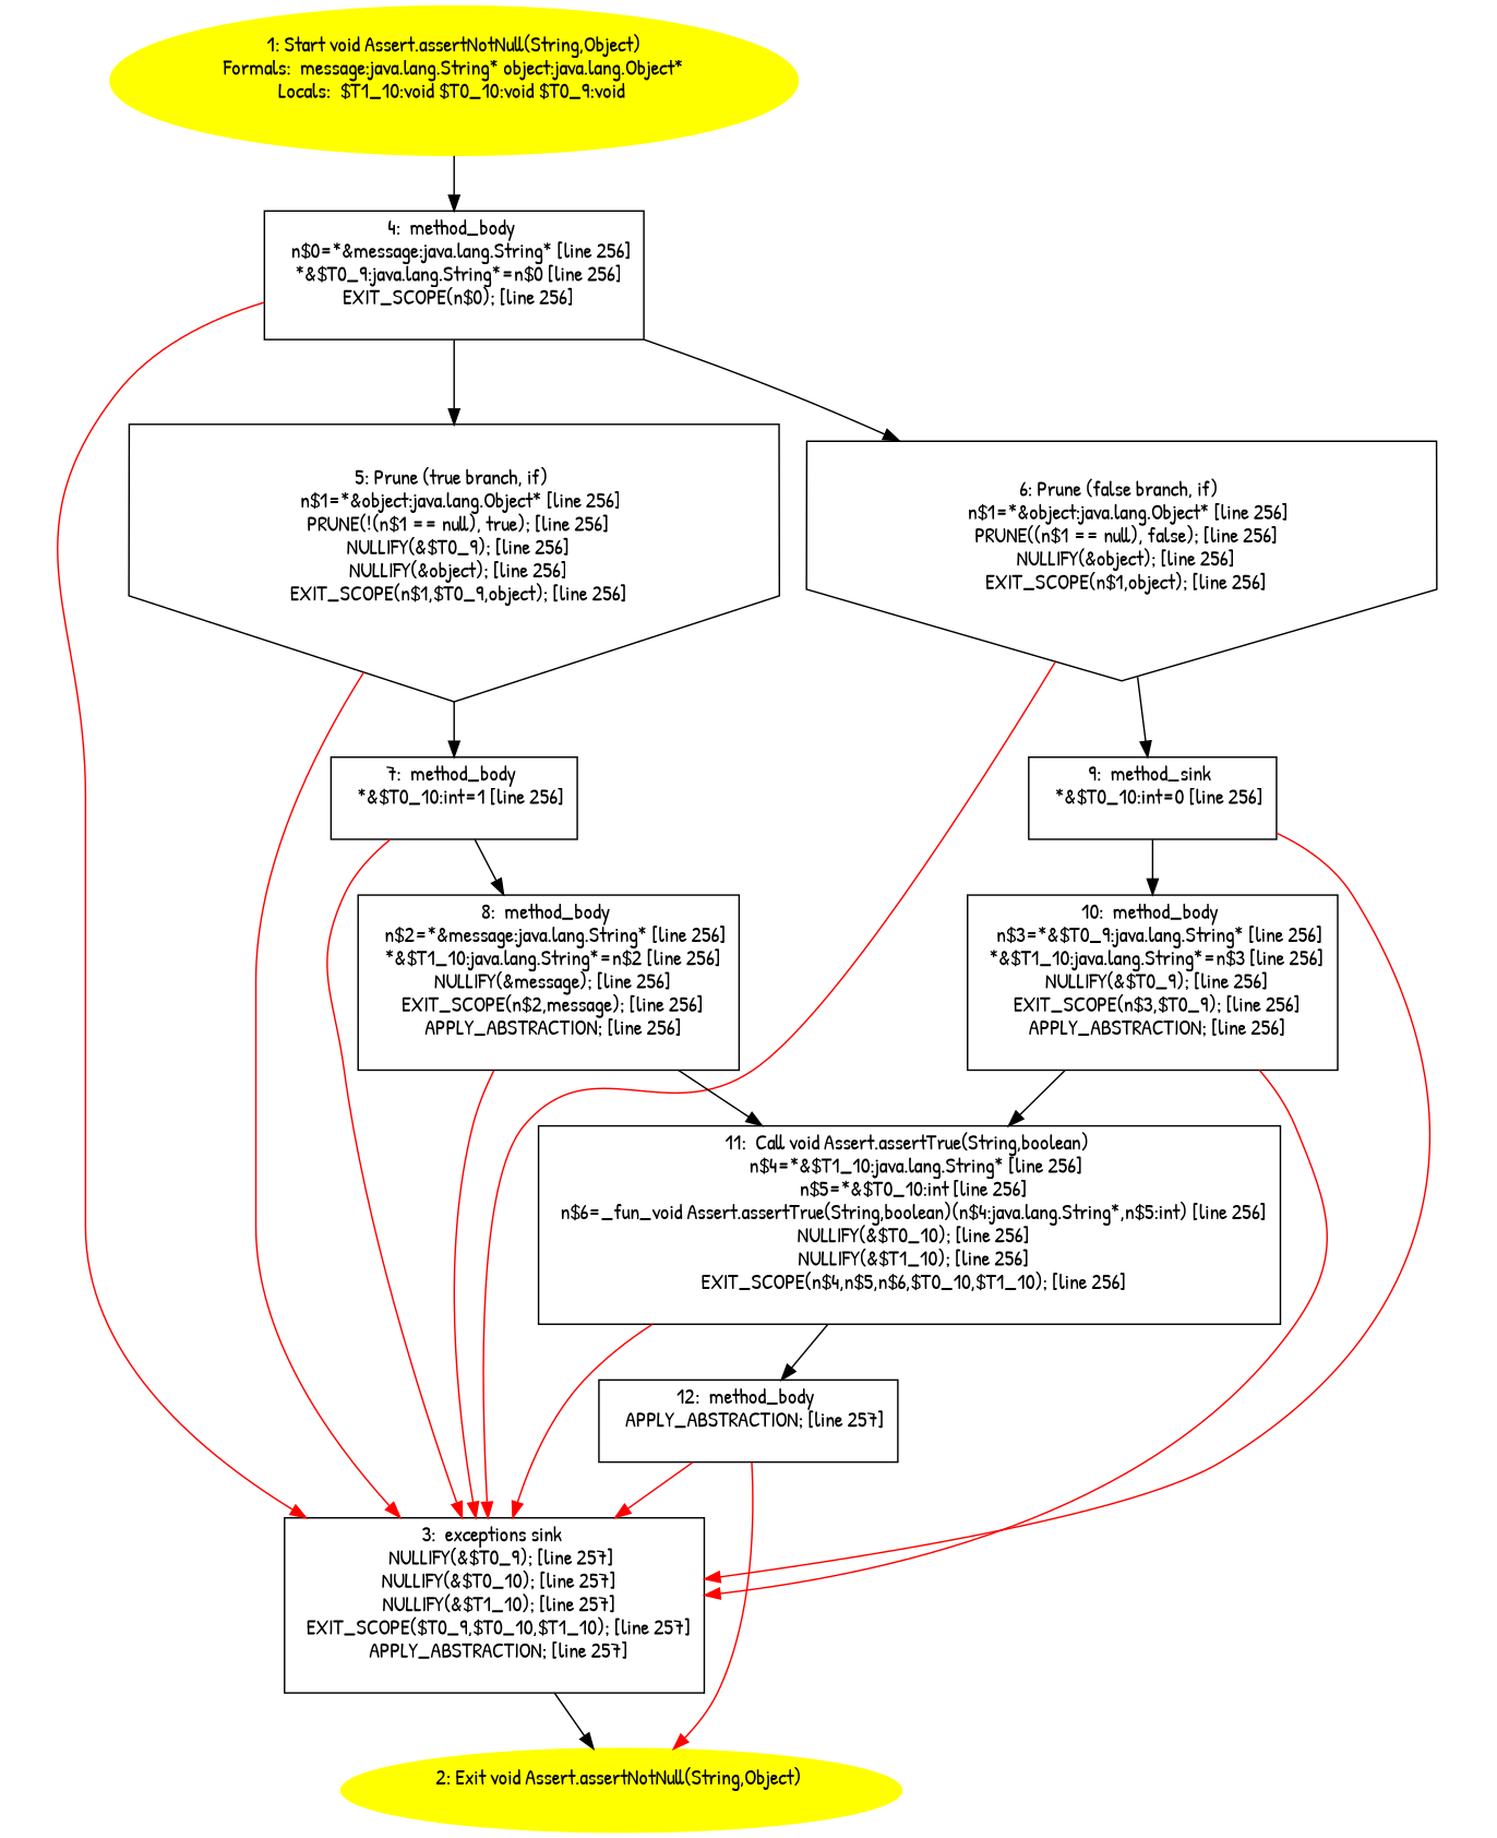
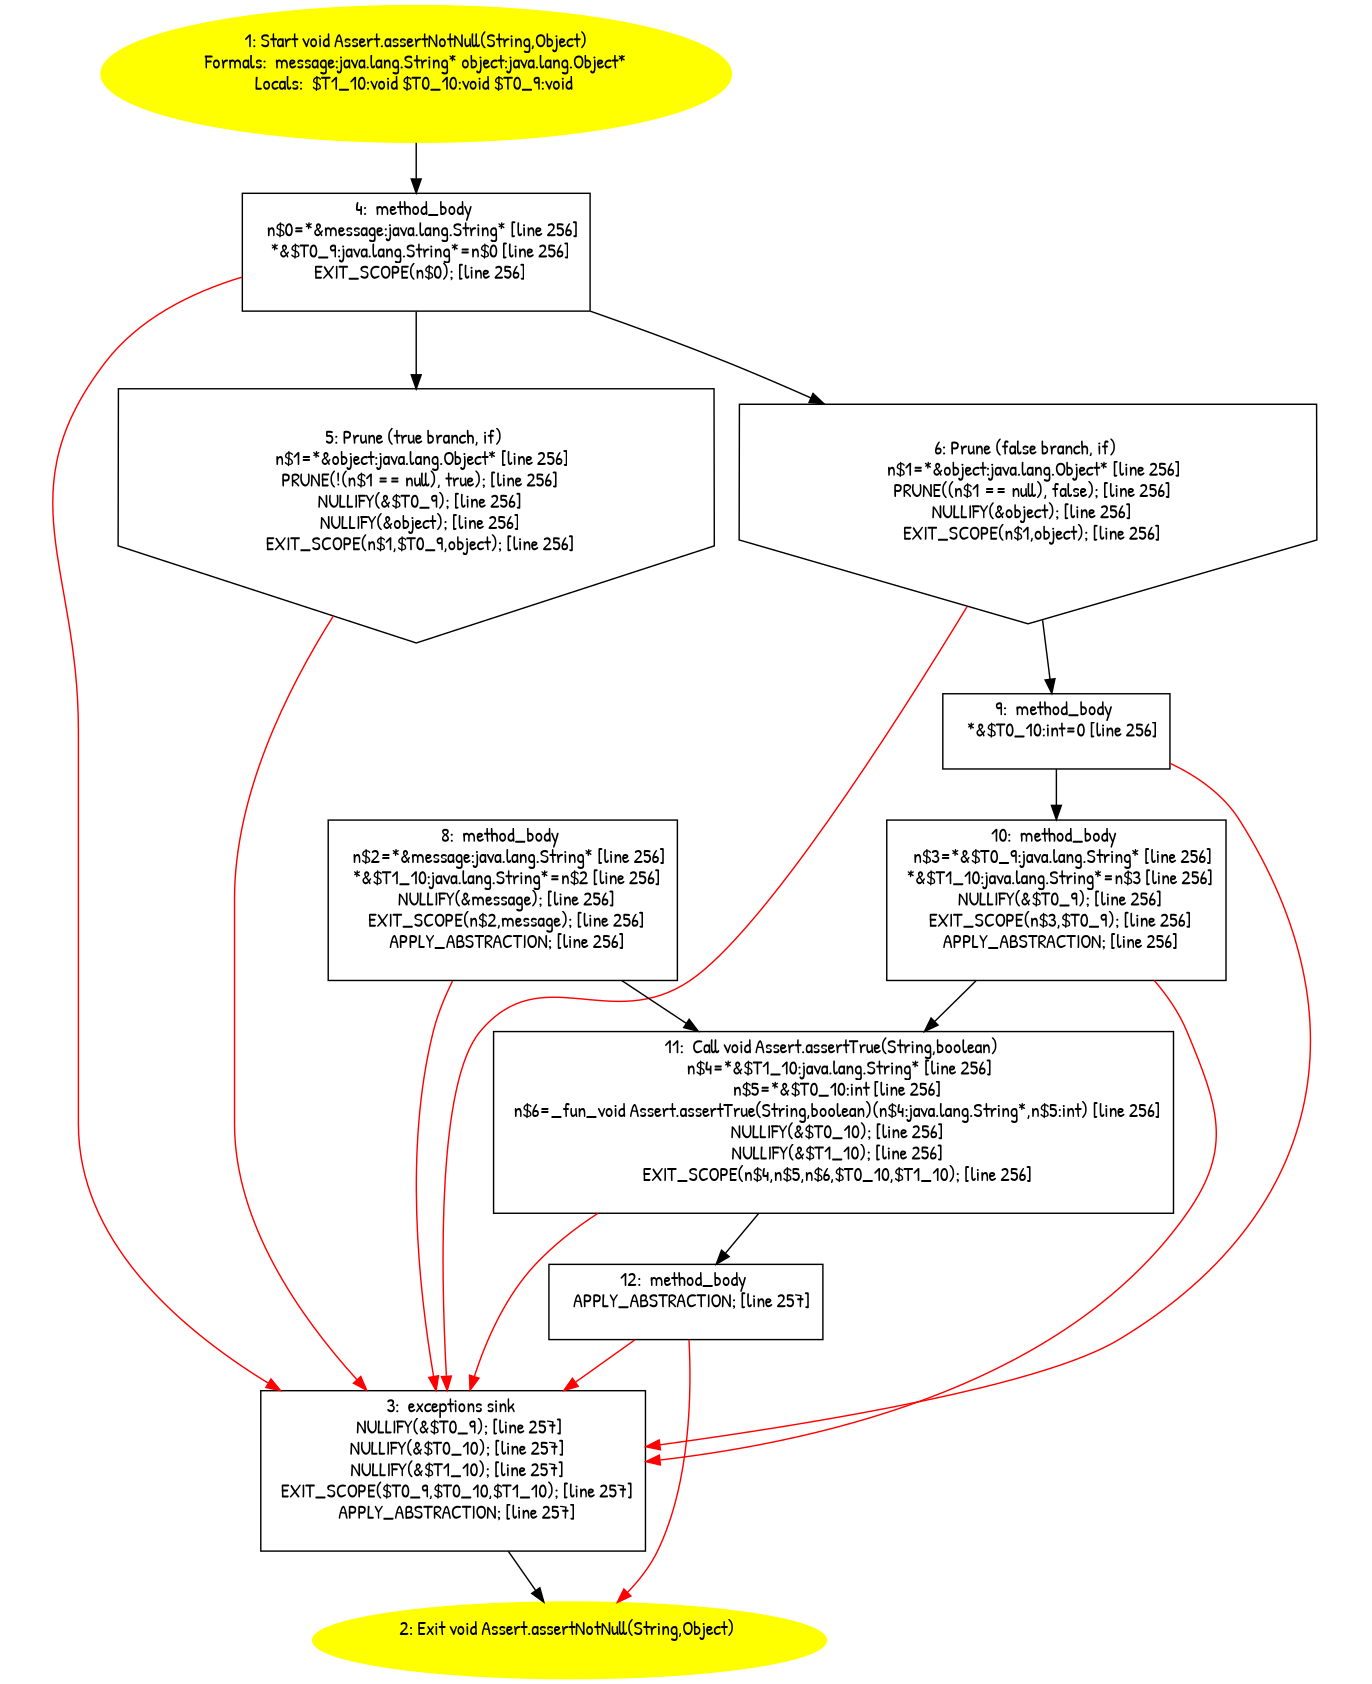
  digraph {
    fontname="Patrick Hand"
    node [fontname="Patrick Hand" shape=box]
    edge [fontname="Patrick Hand"]
    n1 [color=yellow label="1: Start void Assert.assertNotNull(String,Object)\nFormals:  message:java.lang.String* object:java.lang.Object*\nLocals:  $T1_10:void $T0_10:void $T0_9:void \n  " style=filled shape=""]
    n2 [label="4:  method_body \n   n$0=*&message:java.lang.String* [line 256]\n  *&$T0_9:java.lang.String*=n$0 [line 256]\n  EXIT_SCOPE(n$0); [line 256]\n "]
    n3 [label="3:  exceptions sink \n   NULLIFY(&$T0_9); [line 257]\n  NULLIFY(&$T0_10); [line 257]\n  NULLIFY(&$T1_10); [line 257]\n  EXIT_SCOPE($T0_9,$T0_10,$T1_10); [line 257]\n  APPLY_ABSTRACTION; [line 257]\n "]
    n4 [label="5: Prune (true branch, if) \n   n$1=*&object:java.lang.Object* [line 256]\n  PRUNE(!(n$1 == null), true); [line 256]\n  NULLIFY(&$T0_9); [line 256]\n  NULLIFY(&object); [line 256]\n  EXIT_SCOPE(n$1,$T0_9,object); [line 256]\n " shape=invhouse]
    n5 [label="6: Prune (false branch, if) \n   n$1=*&object:java.lang.Object* [line 256]\n  PRUNE((n$1 == null), false); [line 256]\n  NULLIFY(&object); [line 256]\n  EXIT_SCOPE(n$1,object); [line 256]\n " shape=invhouse]
    n6 [color=yellow label="2: Exit void Assert.assertNotNull(String,Object) \n  " style=filled shape=""]
-   n7 [label="7:  method_body \n   *&$T0_10:int=1 [line 256]\n "]
-   n8 [label="9:  method_sink \n   *&$T0_10:int=0 [line 256]\n "]
+   n8 [label="9:  method_body \n   *&$T0_10:int=0 [line 256]\n "]
    n9 [label="8:  method_body \n   n$2=*&message:java.lang.String* [line 256]\n  *&$T1_10:java.lang.String*=n$2 [line 256]\n  NULLIFY(&message); [line 256]\n  EXIT_SCOPE(n$2,message); [line 256]\n  APPLY_ABSTRACTION; [line 256]\n "]
    n10 [label="10:  method_body \n   n$3=*&$T0_9:java.lang.String* [line 256]\n  *&$T1_10:java.lang.String*=n$3 [line 256]\n  NULLIFY(&$T0_9); [line 256]\n  EXIT_SCOPE(n$3,$T0_9); [line 256]\n  APPLY_ABSTRACTION; [line 256]\n "]
    n11 [label="11:  Call void Assert.assertTrue(String,boolean) \n   n$4=*&$T1_10:java.lang.String* [line 256]\n  n$5=*&$T0_10:int [line 256]\n  n$6=_fun_void Assert.assertTrue(String,boolean)(n$4:java.lang.String*,n$5:int) [line 256]\n  NULLIFY(&$T0_10); [line 256]\n  NULLIFY(&$T1_10); [line 256]\n  EXIT_SCOPE(n$4,n$5,n$6,$T0_10,$T1_10); [line 256]\n "]
    n12 [label="12:  method_body \n   APPLY_ABSTRACTION; [line 257]\n "]
    n1 -> n2
    n2 -> n3 [color=red]
    n2 -> n4
    n2 -> n5
    n3 -> n6
    n4 -> n3 [color=red]
-   n4 -> n7
    n5 -> n3 [color=red]
    n5 -> n8
-   n7 -> n3 [color=red]
-   n7 -> n9
    n8 -> n3 [color=red]
    n8 -> n10
    n9 -> n3 [color=red]
    n9 -> n11
    n10 -> n3 [color=red]
    n10 -> n11
    n11 -> n3 [color=red]
    n11 -> n12
    n12 -> n3 [color=red]
    n12 -> n6 [color=red]
  }
